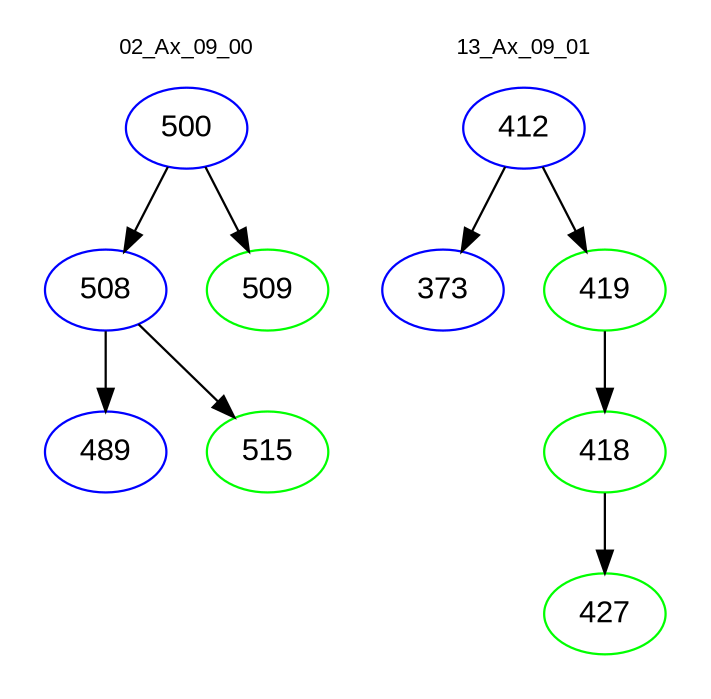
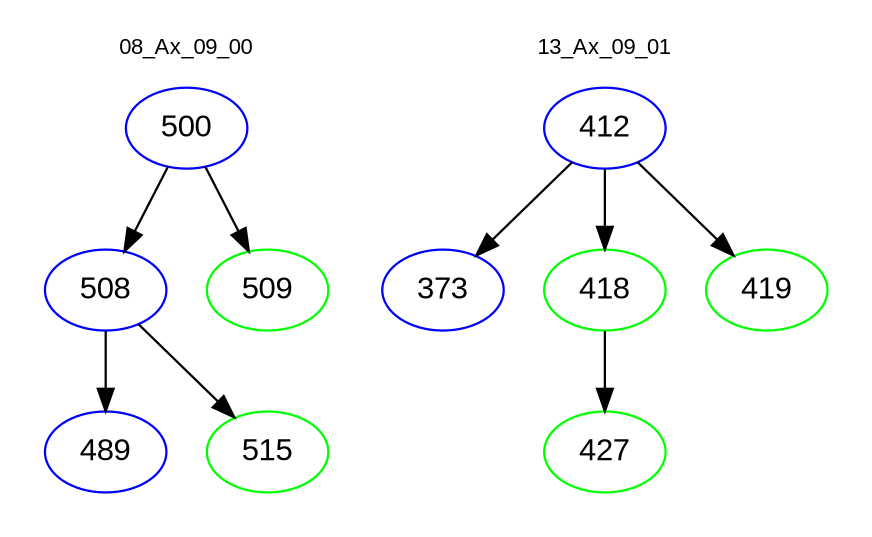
  digraph {
    fontname="Liberation Sans"
    node [color=blue fontname="Liberation Sans"]
    edge [color=black fontname="Liberation Sans"]
    n1 [label=500]
    n2 [label=489]
    n3 [label=508]
    n4 [color=green label=509]
    n5 [color=green label=515]
    n6 [label=412]
    n7 [label=373]
    n8 [color=green label=418]
    n9 [color=green label=419]
    n10 [color=green label=427]
    subgraph cluster_1 {
      color=white
      fontsize=10
-     label="02_Ax_09_00"
+     label="08_Ax_09_00"
      n1
      n2
      n3
      n4
      n5
    }
    subgraph cluster_2 {
      color=white
      fontsize=10
      label="13_Ax_09_01"
      n6
      n7
      n8
      n9
      n10
    }
    n1 -> n3
    n1 -> n4
    n3 -> n2
    n3 -> n5
    n6 -> n7
-   n9 -> n8
+   n6 -> n8
    n6 -> n9
    n8 -> n10
  }
